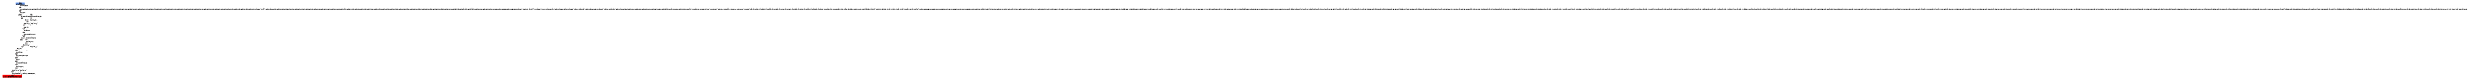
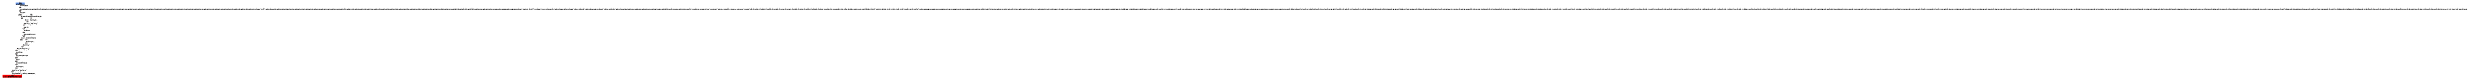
  digraph {
    node [color=white shape=box style=filled]
    edge [color=red]
    n1 [fillcolor=cornflowerblue label="0 @ N23\nmain entry\nAbstractionState: ABS0: true"]
    n2 [label="1 @ N27\nmain\n"]
    n3 [label="2 @ N24\nmain\n"]
    n4 [label="3 @ N12\nperson entry\n"]
    n5 [label="4 @ N13\nperson\n"]
    n6 [label="7 @ N3\nM\n"]
    n7 [label="5 @ N1\nM entry\n"]
    n8 [label="6 @ N2\nM\n"]
    n9 [label="8 @ N4\nM\n"]
    9
    n11 [label="11 @ N6\nM\n"]
    n12 [label="11 @ N0\nM exit\n"]
    n13 [label="12 @ N14\nperson\n"]
    n14 [label="13 @ N1\nM entry\n"]
    n15 [label="14 @ N2\nM\n"]
    n16 [label="15 @ N3\nM\n"]
    n17 [label="16 @ N4\nM\n"]
    17
    n19 [label="18 @ N6\nM\n"]
    n20 [label="19 @ N0\nM exit\n"]
    n21 [label="20 @ N15\nperson\n"]
    n22 [label="21 @ N1\nM entry\n"]
    n23 [label="22 @ N2\nM\n"]
    n24 [label="23 @ N3\nM\n"]
    n25 [label="25 @ N5\nM\n"]
    24
    n27 [fillcolor=red label="26 @ N6\nM\nAbstractionState: ABS1: true\n AutomatonState: AssertionAutomaton: _predefinedState_ERROR"]
    n1 -> n2 [label="Line 0: INIT GLOBAL VARS"]
    n2 -> n3 [label="Line 0: typedef unsigned long int size_t; typedef unsigned char __u_char; typedef unsigned short int __u_short; typedef unsigned int __u_int; typedef unsigned long int __u_long; typedef signed char __int8_t; typedef unsigned char __uint8_t; typedef signed short int __int16_t; typedef unsigned short int __uint16_t; typedef signed int __int32_t; typedef unsigned int __uint32_t; typedef signed long int __int64_t; typedef unsigned long int __uint64_t; typedef long int __quad_t; typedef unsigned long int __u_quad_t; typedef unsigned long int __dev_t; typedef unsigned int __uid_t; typedef unsigned int __gid_t; typedef unsigned long int __ino_t; typedef unsigned long int __ino64_t; typedef unsigned int __mode_t; typedef unsigned long int __nlink_t; typedef long int __off_t; typedef long int __off64_t; typedef int __pid_t; struct __anon_type_0 {   int __val[2]; } ; typedef struct __anon_type_0 __fsid_t; typedef long int __clock_t; typedef unsigned long int __rlim_t; typedef unsigned long int __rlim64_t; typedef unsigned int __id_t; typedef long int __time_t; typedef unsigned int __useconds_t; typedef long int __suseconds_t; typedef int __daddr_t; typedef long int __swblk_t; typedef int __key_t; typedef int __clockid_t; typedef void *__timer_t; typedef long int __blksize_t; typedef long int __blkcnt_t; typedef long int __blkcnt64_t; typedef unsigned long int __fsblkcnt_t; typedef unsigned long int __fsblkcnt64_t; typedef unsigned long int __fsfilcnt_t; typedef unsigned long int __fsfilcnt64_t; typedef long int __ssize_t; typedef __off64_t __loff_t; typedef __quad_t *__qaddr_t; typedef char *__caddr_t; typedef long int __intptr_t; typedef unsigned int __socklen_t; struct _IO_FILE ; typedef struct _IO_FILE FILE; typedef struct _IO_FILE __FILE; union __anon_type_1 {   unsigned int __wch;   char __wchb[4]; } ; struct __anon_type_2 {   int __count;   union __anon_type_1 __value; } ; typedef struct __anon_type_2 __mbstate_t; struct __anon_type_3 {   __off_t __pos;   __mbstate_t __state; } ; typedef struct __anon_type_3 _G_fpos_t; struct __anon_type_4 {   __off64_t __pos;   __mbstate_t __state; } ; typedef struct __anon_type_4 _G_fpos64_t; typedef int _G_int16_t; typedef int _G_int32_t; typedef unsigned int _G_uint16_t; typedef unsigned int _G_uint32_t; typedef __builtin_va_list __gnuc_va_list; struct _IO_jump_t ; typedef void _IO_lock_t; struct _IO_marker {   struct _IO_marker *_next;   struct _IO_FILE *_sbuf;   int _pos; } ; enum __codecvt_result {   __codecvt_ok = 0,   __codecvt_partial = 1,   __codecvt_error = 2,   __codecvt_noconv = 3 } ; struct _IO_FILE {   int _flags;   char *_IO_read_ptr;   char *_IO_read_end;   char *_IO_read_base;   char *_IO_write_base;   char *_IO_write_ptr;   char *_IO_write_end;   char *_IO_buf_base;   char *_IO_buf_end;   char *_IO_save_base;   char *_IO_backup_base;   char *_IO_save_end;   struct _IO_marker *_markers;   struct _IO_FILE *_chain;   int _fileno;   int _flags2;   __off_t _old_offset;   unsigned short _cur_column;   signed char _vtable_offset;   char _shortbuf[1];   _IO_lock_t *_lock;   __off64_t _offset;   void *__pad1;   void *__pad2;   void *__pad3;   void *__pad4;   size_t __pad5;   int _mode;   char _unused2[40UL]; } ; typedef struct _IO_FILE _IO_FILE; struct _IO_FILE_plus ; extern struct _IO_FILE_plus _IO_2_1_stdin_; extern struct _IO_FILE_plus _IO_2_1_stdout_; extern struct _IO_FILE_plus _IO_2_1_stderr_; typedef __ssize_t  __io_read_fn(void *__cookie, char *__buf, size_t __nbytes); typedef __ssize_t  __io_write_fn(void *__cookie, const char *__buf, size_t __n); typedef int __io_seek_fn(void *__cookie, __off64_t *__pos, int __w); typedef int __io_close_fn(void *__cookie); int __underflow(_IO_FILE *); int __uflow(_IO_FILE *); int __overflow(_IO_FILE *, int); int _IO_getc(_IO_FILE *__fp); int _IO_putc(int __c, _IO_FILE *__fp); int _IO_feof(_IO_FILE *__fp); int _IO_ferror(_IO_FILE *__fp); int _IO_peekc_locked(_IO_FILE *__fp); void _IO_flockfile(_IO_FILE *); void _IO_funlockfile(_IO_FILE *); int _IO_ftrylockfile(_IO_FILE *); int _IO_vfscanf(_IO_FILE *, const char *, __gnuc_va_list , int *); int _IO_vfprintf(_IO_FILE *, const char *, __gnuc_va_list ); __ssize_t  _IO_padn(_IO_FILE *, int, __ssize_t ); size_t  _IO_sgetn(_IO_FILE *, void *, size_t ); __off64_t  _IO_seekoff(_IO_FILE *, __off64_t , int, int); __off64_t  _IO_seekpos(_IO_FILE *, __off64_t , int); void _IO_free_backup_area(_IO_FILE *); typedef _G_fpos_t fpos_t; extern struct _IO_FILE *stdin; extern struct _IO_FILE *stdout; extern struct _IO_FILE *stderr; int remove(const char *__filename); int rename(const char *__old, const char *__new); int renameat(int __oldfd, const char *__old, int __newfd, const char *__new); FILE * tmpfile(); char * tmpnam(char *__s); char * tmpnam_r(char *__s); char * tempnam(const char *__dir, const char *__pfx); int fclose(FILE *__stream); int fflush(FILE *__stream); int fflush_unlocked(FILE *__stream); FILE * fopen(const char *__filename, const char *__modes); FILE * freopen(const char *__filename, const char *__modes, FILE *__stream); FILE * fdopen(int __fd, const char *__modes); FILE * fmemopen(void *__s, size_t __len, const char *__modes); FILE * open_memstream(char **__bufloc, size_t *__sizeloc); void setbuf(FILE *__stream, char *__buf); int setvbuf(FILE *__stream, char *__buf, int __modes, size_t __n); void setbuffer(FILE *__stream, char *__buf, size_t __size); void setlinebuf(FILE *__stream); int fprintf(FILE *__stream, const char *__format, ...); int printf(const char *__format, ...); int sprintf(char *__s, const char *__format, ...); int vfprintf(FILE *__s, const char *__format, __gnuc_va_list __arg); int vprintf(const char *__format, __gnuc_va_list __arg); int vsprintf(char *__s, const char *__format, __gnuc_va_list __arg); int snprintf(char *__s, size_t __maxlen, const char *__format, ...); int vsnprintf(char *__s, size_t __maxlen, const char *__format, __gnuc_va_list __arg); int vdprintf(int __fd, const char *__fmt, __gnuc_va_list __arg); int dprintf(int __fd, const char *__fmt, ...); int fscanf(FILE *__stream, const char *__format, ...); int scanf(const char *__format, ...); int sscanf(const char *__s, const char *__format, ...); int vfscanf(FILE *__s, const char *__format, __gnuc_va_list __arg); int vscanf(const char *__format, __gnuc_va_list __arg); int vsscanf(const char *__s, const char *__format, __gnuc_va_list __arg); int fgetc(FILE *__stream); int getc(FILE *__stream); int getchar(); int getc_unlocked(FILE *__stream); int getchar_unlocked(); int fgetc_unlocked(FILE *__stream); int fputc(int __c, FILE *__stream); int putc(int __c, FILE *__stream); int putchar(int __c); int fputc_unlocked(int __c, FILE *__stream); int putc_unlocked(int __c, FILE *__stream); int putchar_unlocked(int __c); int getw(FILE *__stream); int putw(int __w, FILE *__stream); char * fgets(char *__s, int __n, FILE *__stream); char * gets(char *__s); __ssize_t  __getdelim(char **__lineptr, size_t *__n, int __delimiter, FILE *__stream); __ssize_t  getdelim(char **__lineptr, size_t *__n, int __delimiter, FILE *__stream); __ssize_t  getline(char **__lineptr, size_t *__n, FILE *__stream); int fputs(const char *__s, FILE *__stream); int puts(const char *__s); int ungetc(int __c, FILE *__stream); size_t  fread(void *__ptr, size_t __size, size_t __n, FILE *__stream); size_t  fwrite(const void *__ptr, size_t __size, size_t __n, FILE *__s); size_t  fread_unlocked(void *__ptr, size_t __size, size_t __n, FILE *__stream); size_t  fwrite_unlocked(const void *__ptr, size_t __size, size_t __n, FILE *__stream); int fseek(FILE *__stream, long int __off, int __whence); long int ftell(FILE *__stream); void rewind(FILE *__stream); int fseeko(FILE *__stream, __off_t __off, int __whence); __off_t  ftello(FILE *__stream); int fgetpos(FILE *__stream, fpos_t *__pos); int fsetpos(FILE *__stream, const fpos_t *__pos); void clearerr(FILE *__stream); int feof(FILE *__stream); int ferror(FILE *__stream); void clearerr_unlocked(FILE *__stream); int feof_unlocked(FILE *__stream); int ferror_unlocked(FILE *__stream); void perror(const char *__s); extern int sys_nerr; extern const const char *sys_errlist[]; int fileno(FILE *__stream); int fileno_unlocked(FILE *__stream); FILE * popen(const char *__command, const char *__modes); int pclose(FILE *__stream); char * ctermid(char *__s); void flockfile(FILE *__stream); int ftrylockfile(FILE *__stream); void funlockfile(FILE *__stream); void __assert_fail(const char *__assertion, const char *__file, unsigned int __line, const char *__function); void __assert_perror_fail(int __errnum, const char *__file, unsigned int __line, const char *__function); void __assert(const char *__assertion, const char *__file, int __line); int Num = 2; void M(); void F(); void person(); int main(); Function start dummy edge"]
    n3 -> n4 [label="Line 887: person()"]
    n4 -> n5 [label="Line 0: Function start dummy edge"]
    n5 -> n6 [label="Line 875: M()"]
    n6 -> n9 [label="Line 865: [Num >= 0]"]
    n6 -> 9 [label="Line 865: [!(Num >= 0)]" color=""]
    n7 -> n8 [label="Line 0: Function start dummy edge"]
    n8 -> n6 [label="Line 864: Num = Num - 1;"]
    n9 -> n11 [label="Line 865: (void)0;"]
    n11 -> n12 [label="Line 0: default return"]
    n12 -> n13 [label="Line 875: Return edge from M to person"]
    n13 -> n14 [label="Line 876: M()"]
    n13 -> n15 [label="Line 0: Function start dummy edge"]
-   n15 -> n16 [label="Line 864: Num = Num - 1;"]
+   n15 -> n16 [label="Return 864: Num = Num - 1;"]
    n16 -> n17 [label="Line 865: [Num >= 0]"]
-   n16 -> 17 [label="Line 865: [!(Num >= 0)]" color=""]
+   n17 -> 17 [label="Line 865: [!(Num >= 0)]" color=""]
    n17 -> n19 [label="Line 865: (void)0;"]
    n19 -> n20 [label="Line 0: default return"]
    n20 -> n21 [label="Line 876: Return edge from M to person"]
    n21 -> n22 [label="Line 875: M()"]
    n22 -> n23 [label="Line 0: Function default dummy edge"]
    n23 -> n24 [label="Line 864: Num = Num - 1;"]
    n24 -> n25 [label="Line 865: [!(Num >= 0)]"]
    n24 -> 24 [label="Line 865: [Num >= 0]" color=""]
    n25 -> n27 [label="Line 865: __assert_fail('Num >= 0', 'tf/behavior.c', 9, '__PRETTY_FUNCTION__');"]
  }
